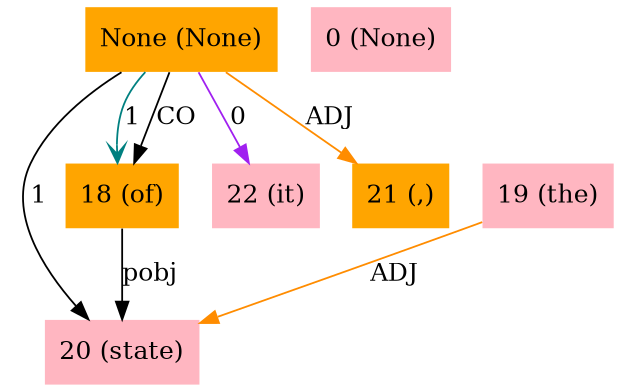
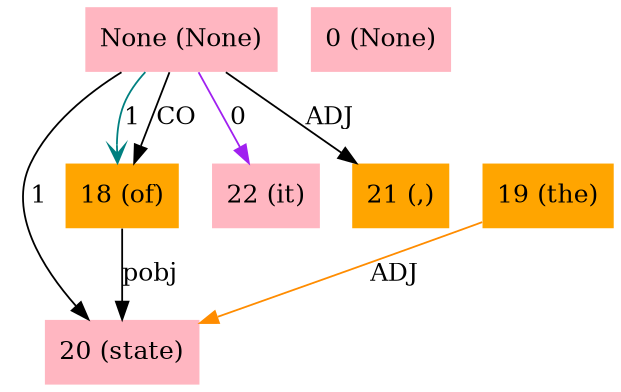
  digraph {
    fontname="DejaVu Serif"
    node [color=black fillcolor=orange fontname="DejaVu Serif" shape=plaintext style=filled]
    edge [arrowhead=normal color=black dir=forward fontname="DejaVu Serif"]
-   n1 [color=darkgreen label="None (None)"]
+   n1 [color=darkgreen fillcolor=lightpink label="None (None)"]
    n2 [color=brown fillcolor=lightpink label="20 (state)"]
    n3 [label="18 (of)"]
    n4 [fillcolor=lightpink label="22 (it)"]
    n5 [label="21 (,)"]
-   n6 [fillcolor=lightpink label="19 (the)"]
+   n6 [label="19 (the)"]
    n7 [color=brown fillcolor=lightpink label="0 (None)"]
    n1 -> n2 [label=1]
    n1 -> n3 [arrowhead=vee color=teal label=1]
    n1 -> n3 [label=CO]
    n1 -> n4 [color=purple label=0]
-   n1 -> n5 [color=darkorange label=ADJ]
+   n1 -> n5 [label=ADJ]
    n3 -> n2 [label=pobj]
    n6 -> n2 [color=darkorange label=ADJ]
  }
